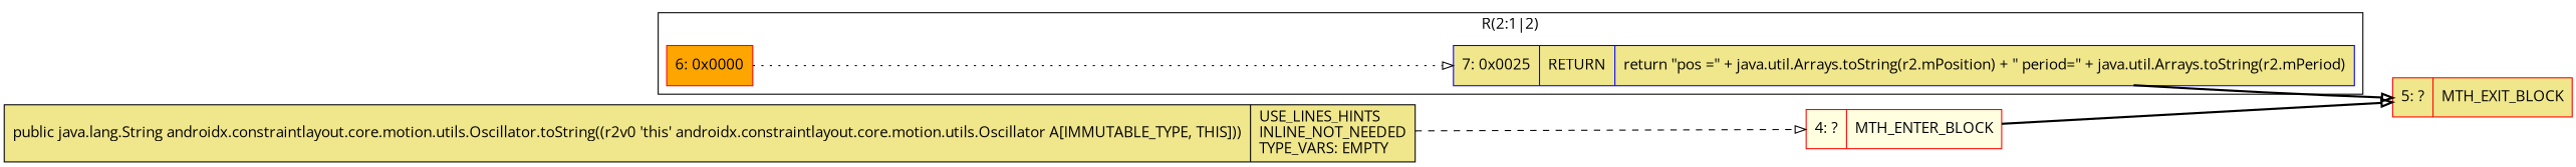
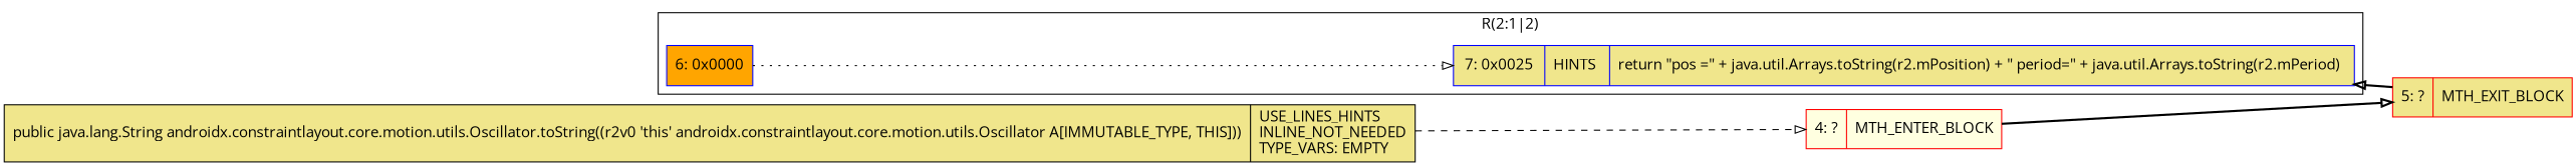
  digraph {
    fontname="Open Sans"
    rankdir=LR
    node [color=blue fillcolor=khaki fontname="Open Sans" shape=record style=filled]
    edge [arrowhead=onormal fontname="Open Sans" style=bold]
-   n1 [color=red fillcolor=orange label="{6\:\ 0x0000}"]
-   n2 [label="{7\:\ 0x0025|RETURN\l|return \"pos =\" + java.util.Arrays.toString(r2.mPosition) + \" period=\" + java.util.Arrays.toString(r2.mPeriod)\l}"]
+   n1 [fillcolor=orange label="{6\:\ 0x0000}"]
+   n2 [label="{7\:\ 0x0025|HINTS\l|return \"pos =\" + java.util.Arrays.toString(r2.mPosition) + \" period=\" + java.util.Arrays.toString(r2.mPeriod)\l}"]
    n3 [color=red label="{5\:\ ?|MTH_EXIT_BLOCK\l}"]
    n4 [color=red fillcolor=lightyellow label="{4\:\ ?|MTH_ENTER_BLOCK\l}"]
    n5 [label="{public java.lang.String androidx.constraintlayout.core.motion.utils.Oscillator.toString((r2v0 'this' androidx.constraintlayout.core.motion.utils.Oscillator A[IMMUTABLE_TYPE, THIS]))  | USE_LINES_HINTS\lINLINE_NOT_NEEDED\lTYPE_VARS: EMPTY\l}" color=""]
    subgraph cluster_1 {
      label="R(2:1|2)"
      n1
      n2
    }
    n1 -> n2 [style=dotted]
-   n2 -> n3
+   n3 -> n2
    n4 -> n3
    n5 -> n4 [style=dashed]
  }
